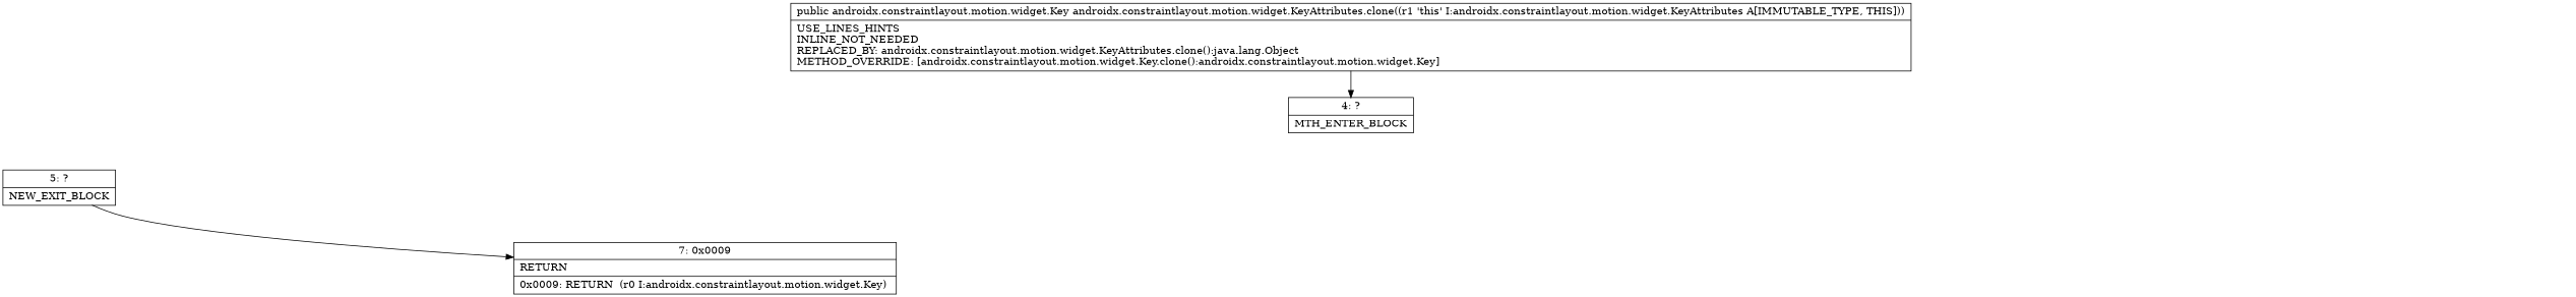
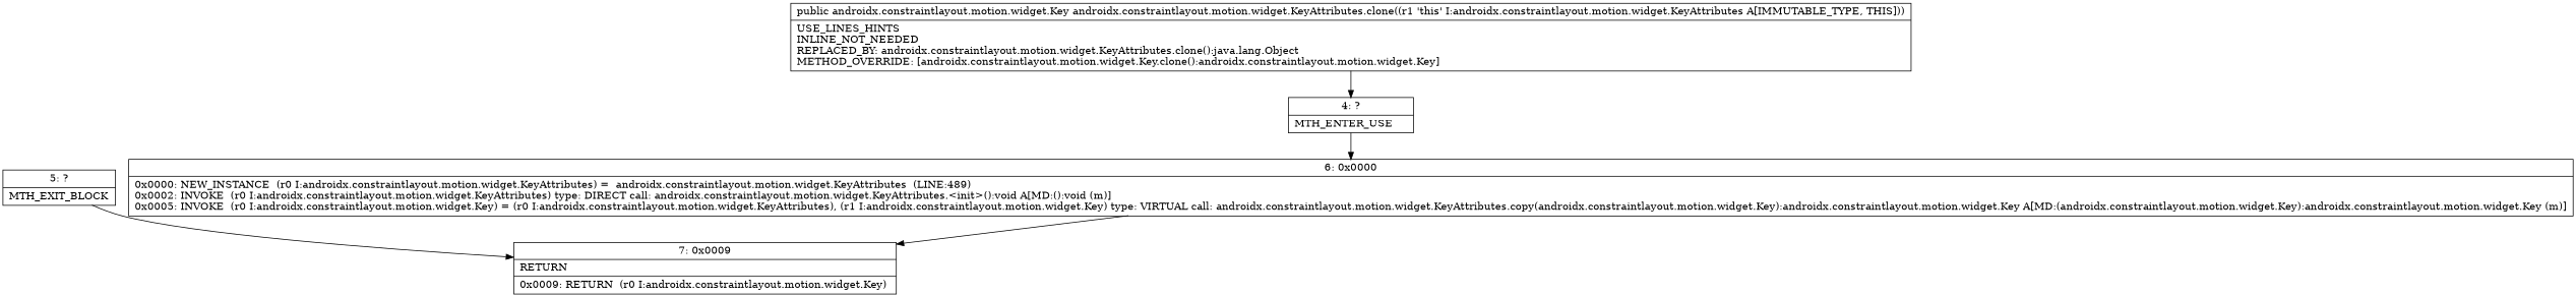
  digraph {
    node [shape=record]
-   n1 [label="{4\:\ ?|MTH_ENTER_BLOCK\l}"]
+   n1 [label="{4\:\ ?|MTH_ENTER_USE\l}"]
+   n2 [label="{6\:\ 0x0000|0x0000: NEW_INSTANCE  (r0 I:androidx.constraintlayout.motion.widget.KeyAttributes) =  androidx.constraintlayout.motion.widget.KeyAttributes  (LINE:489)\l0x0002: INVOKE  (r0 I:androidx.constraintlayout.motion.widget.KeyAttributes) type: DIRECT call: androidx.constraintlayout.motion.widget.KeyAttributes.\<init\>():void A[MD:():void (m)]\l0x0005: INVOKE  (r0 I:androidx.constraintlayout.motion.widget.Key) = (r0 I:androidx.constraintlayout.motion.widget.KeyAttributes), (r1 I:androidx.constraintlayout.motion.widget.Key) type: VIRTUAL call: androidx.constraintlayout.motion.widget.KeyAttributes.copy(androidx.constraintlayout.motion.widget.Key):androidx.constraintlayout.motion.widget.Key A[MD:(androidx.constraintlayout.motion.widget.Key):androidx.constraintlayout.motion.widget.Key (m)]\l}"]
    n3 [label="{7\:\ 0x0009|RETURN\l|0x0009: RETURN  (r0 I:androidx.constraintlayout.motion.widget.Key) \l}"]
-   n4 [label="{5\:\ ?|NEW_EXIT_BLOCK\l}"]
+   n4 [label="{5\:\ ?|MTH_EXIT_BLOCK\l}"]
    n5 [label="{public androidx.constraintlayout.motion.widget.Key androidx.constraintlayout.motion.widget.KeyAttributes.clone((r1 'this' I:androidx.constraintlayout.motion.widget.KeyAttributes A[IMMUTABLE_TYPE, THIS]))  | USE_LINES_HINTS\lINLINE_NOT_NEEDED\lREPLACED_BY: androidx.constraintlayout.motion.widget.KeyAttributes.clone():java.lang.Object\lMETHOD_OVERRIDE: [androidx.constraintlayout.motion.widget.Key.clone():androidx.constraintlayout.motion.widget.Key]\l}"]
+   n1 -> n2
+   n2 -> n3
    n4 -> n3
    n5 -> n1
  }
